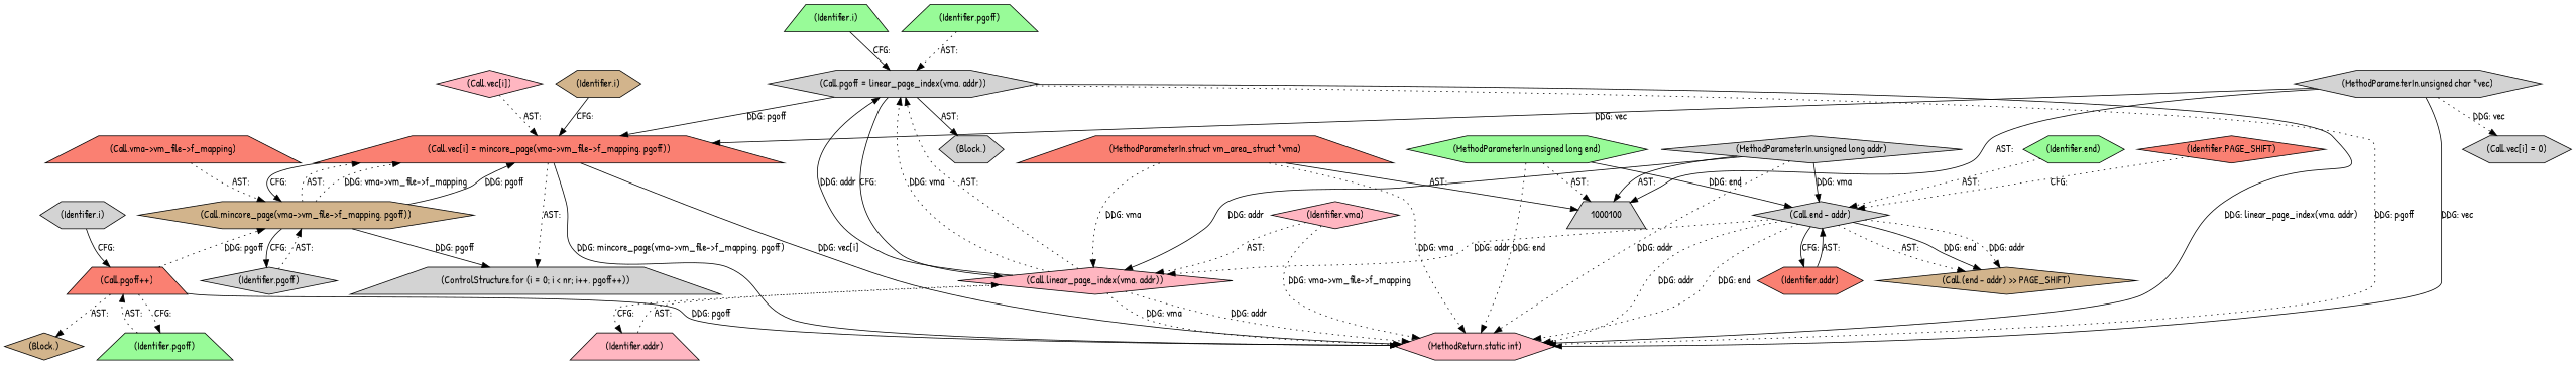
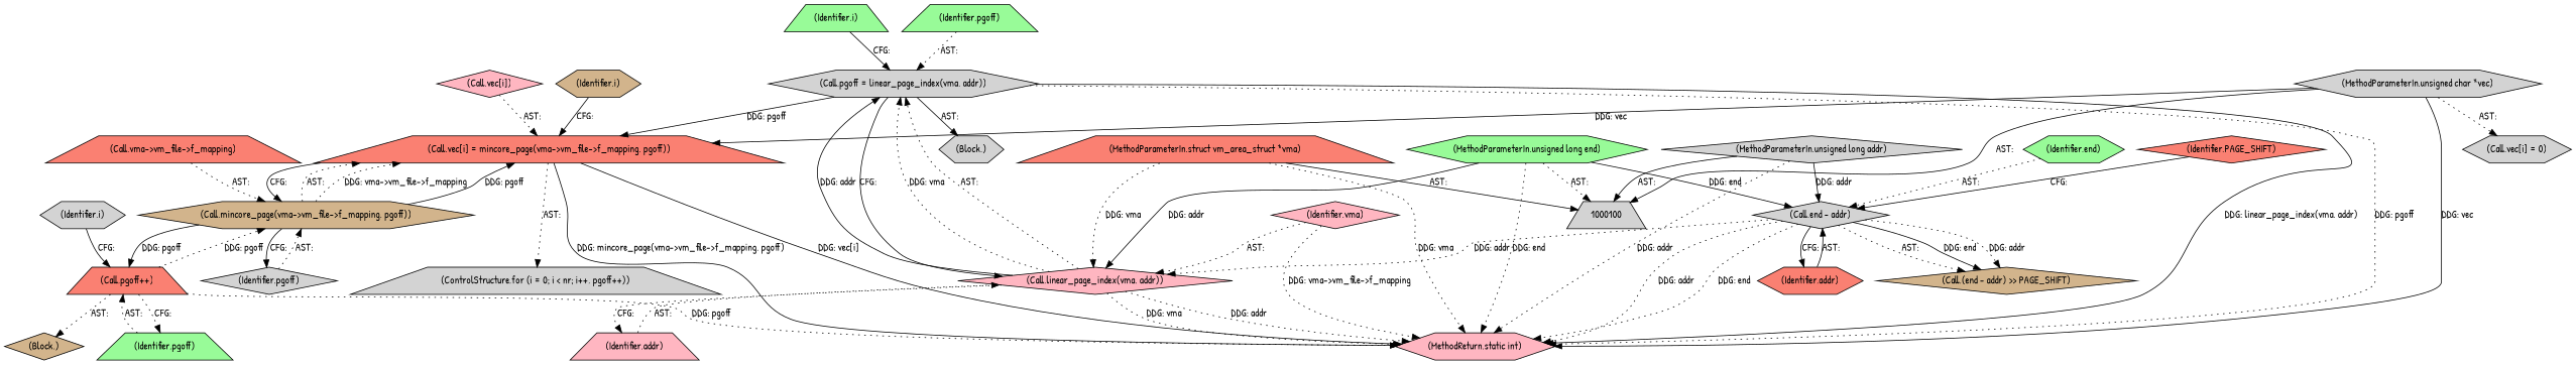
  digraph {
    fontname="Patrick Hand"
    node [fillcolor=lightgrey fontname="Patrick Hand" shape=hexagon style=filled]
    edge [fontname="Patrick Hand" style=dotted]
    n1 [fillcolor=salmon label="(Call,vec[i] = mincore_page(vma->vm_file->f_mapping, pgoff))" shape=trapezium]
    n2 [fillcolor=tan label="(Call,mincore_page(vma->vm_file->f_mapping, pgoff))"]
    n3 [label="(ControlStructure,for (i = 0; i < nr; i++, pgoff++))" shape=trapezium]
    n4 [fillcolor=lightpink label="(MethodReturn,static int)"]
    n5 [fillcolor=salmon label="(Call,pgoff++)" shape=trapezium]
    n6 [label="(Identifier,pgoff)" shape=diamond]
    n7 [fillcolor=tan label="(Block,)" shape=diamond]
    n8 [fillcolor=palegreen label="(Identifier,pgoff)" shape=trapezium]
    n9 [label="(Call,pgoff = linear_page_index(vma, addr))"]
    n10 [fillcolor=lightpink label="(Call,linear_page_index(vma, addr))" shape=diamond]
    n11 [label="(Block,)"]
    n12 [fillcolor=lightpink label="(Identifier,addr)" shape=trapezium]
    n13 [fillcolor=salmon label="(MethodParameterIn,struct vm_area_struct *vma)" shape=trapezium]
    1000100 [shape=trapezium]
    n15 [label="(Call,end - addr)" shape=diamond]
    n16 [fillcolor=salmon label="(Identifier,addr)"]
    n17 [fillcolor=tan label="(Call,(end - addr) >> PAGE_SHIFT)" shape=diamond]
    n18 [fillcolor=palegreen label="(MethodParameterIn,unsigned long end)"]
    n19 [label="(MethodParameterIn,unsigned long addr)" shape=diamond]
    n20 [label="(MethodParameterIn,unsigned char *vec)"]
    n21 [label="(Call,vec[i] = 0)"]
    n22 [fillcolor=salmon label="(Call,vma->vm_file->f_mapping)" shape=trapezium]
    n23 [label="(Identifier,i)"]
    n24 [fillcolor=palegreen label="(Identifier,i)" shape=trapezium]
    n25 [fillcolor=tan label="(Identifier,i)"]
    n26 [fillcolor=palegreen label="(Identifier,end)"]
    n27 [fillcolor=lightpink label="(Identifier,vma)" shape=diamond]
    n28 [fillcolor=palegreen label="(Identifier,pgoff)" shape=trapezium]
    n29 [fillcolor=lightpink label="(Call,vec[i])" shape=diamond]
    n30 [fillcolor=salmon label="(Identifier,PAGE_SHIFT)" shape=diamond]
    n1 -> n2 [label="CFG: " style=solid]
    n1 -> n3 [label="AST: "]
    n1 -> n4 [label="DDG: mincore_page(vma->vm_file->f_mapping, pgoff)" style=solid]
    n1 -> n4 [label="DDG: vec[i]" style=solid]
    n2 -> n1 [label="AST: "]
    n2 -> n1 [label="DDG: vma->vm_file->f_mapping"]
    n2 -> n1 [label="DDG: pgoff" style=solid]
-   n2 -> n3 [label="DDG: pgoff" style=solid]
+   n2 -> n5 [label="DDG: pgoff" style=solid]
    n2 -> n6 [label="CFG: " style=solid]
    n5 -> n2 [label="DDG: pgoff"]
-   n5 -> n4 [label="DDG: pgoff" style=solid]
+   n5 -> n4 [label="DDG: pgoff"]
    n5 -> n7 [label="AST: "]
    n5 -> n8 [label="CFG: "]
    n6 -> n2 [label="AST: "]
    n8 -> n5 [label="AST: "]
    n9 -> n1 [label="DDG: pgoff" style=solid]
    n9 -> n4 [label="DDG: linear_page_index(vma, addr)" style=solid]
    n9 -> n4 [label="DDG: pgoff"]
    n9 -> n10 [label="CFG: " style=solid]
    n9 -> n11 [label="AST: " style=solid]
    n10 -> n4 [label="DDG: addr"]
    n10 -> n4 [label="DDG: vma"]
    n10 -> n9 [label="AST: "]
    n10 -> n9 [label="DDG: vma"]
    n10 -> n9 [label="DDG: addr" style=solid]
    n10 -> n12 [label="CFG: "]
    n12 -> n10 [label="AST: "]
    n13 -> n4 [label="DDG: vma"]
    n13 -> n10 [label="DDG: vma"]
    n13 -> 1000100 [label="AST: " style=solid]
    n15 -> n4 [label="DDG: addr"]
    n15 -> n4 [label="DDG: end"]
    n15 -> n10 [label="DDG: addr"]
    n15 -> n16 [label="CFG: " style=solid]
    n15 -> n17 [label="AST: "]
    n15 -> n17 [label="DDG: end" style=solid]
    n15 -> n17 [label="DDG: addr"]
    n16 -> n15 [label="AST: " style=solid]
    n18 -> n4 [label="DDG: end"]
    n18 -> 1000100 [label="AST: "]
    n18 -> n15 [label="DDG: end" style=solid]
    n19 -> n4 [label="DDG: addr"]
-   n19 -> n10 [label="DDG: addr" style=solid]
+   n18 -> n10 [label="DDG: addr" style=solid]
    n19 -> 1000100 [label="AST: " style=solid]
-   n19 -> n15 [label="DDG: vma" style=solid]
+   n19 -> n15 [label="DDG: addr" style=solid]
    n20 -> n1 [label="DDG: vec" style=solid]
    n20 -> n4 [label="DDG: vec" style=solid]
    n20 -> 1000100 [label="AST: " style=solid]
-   n20 -> n21 [label="DDG: vec"]
+   n20 -> n21 [label="AST: "]
    n22 -> n2 [label="AST: "]
    n23 -> n5 [label="CFG: " style=solid]
    n24 -> n9 [label="CFG: " style=solid]
    n25 -> n1 [label="CFG: " style=solid]
    n26 -> n15 [label="AST: "]
    n27 -> n4 [label="DDG: vma->vm_file->f_mapping"]
    n27 -> n10 [label="AST: "]
    n28 -> n9 [label="AST: "]
    n29 -> n1 [label="AST: "]
-   n30 -> n15 [label="CFG: "]
+   n30 -> n15 [label="CFG: " style=solid]
  }
